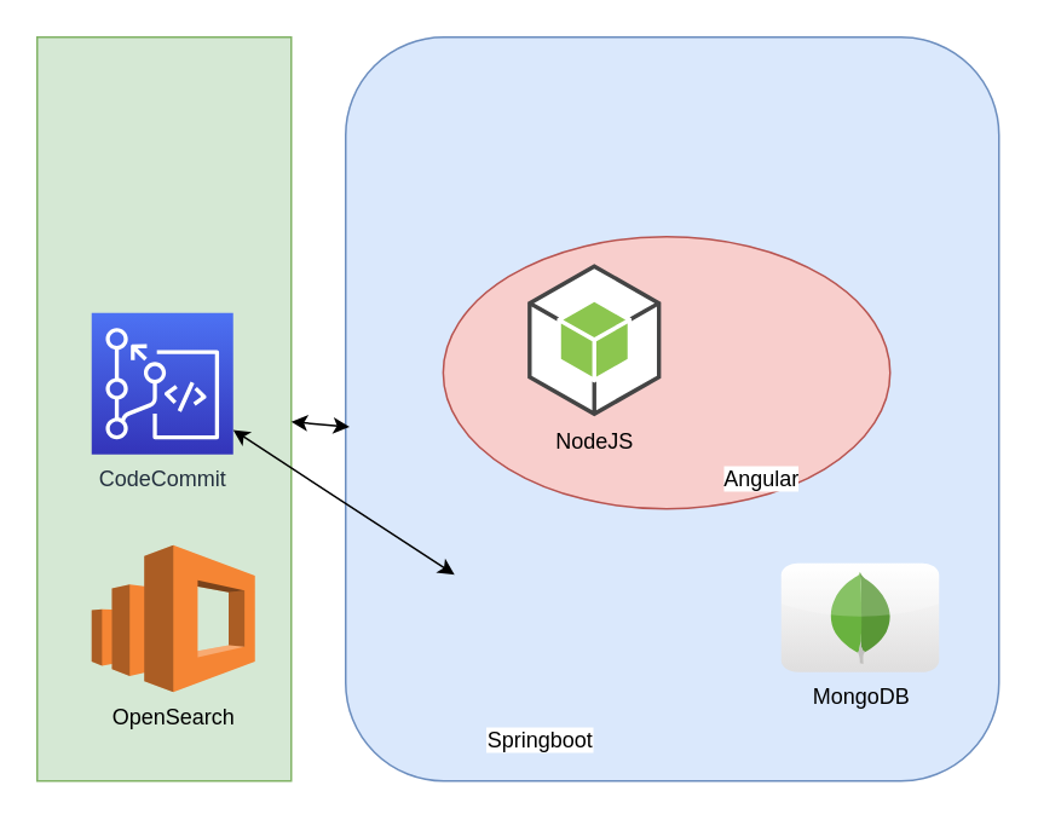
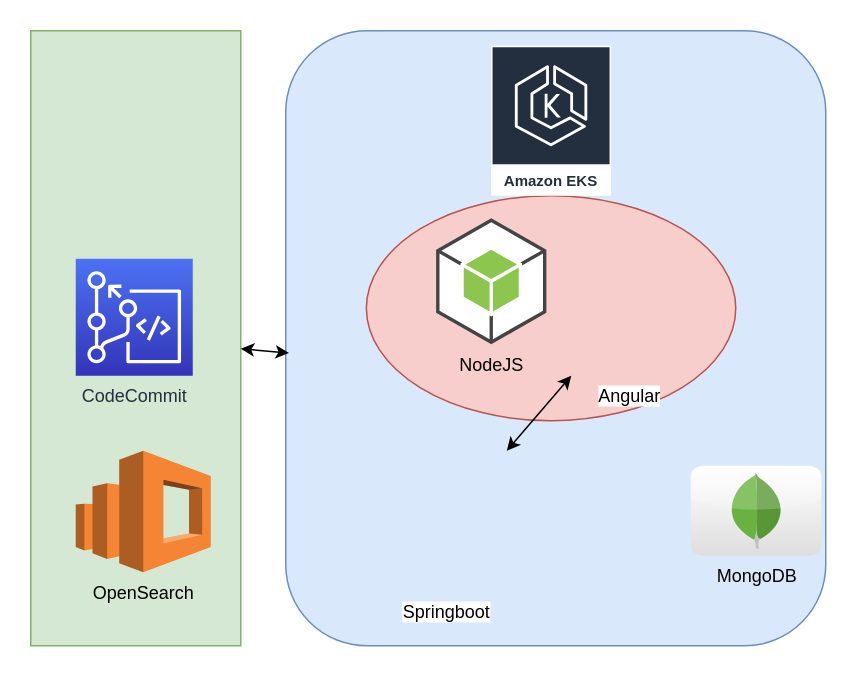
  <mxCell id="0" />
  <mxCell id="1" parent="0" />
  <mxCell id="2" value="" style="rounded=0;whiteSpace=wrap;html=1;fillColor=#d5e8d4;strokeColor=#82b366;" vertex="1" parent="1"><mxGeometry x="20" y="20" width="140" height="410" as="geometry" /></mxCell>
  <mxCell id="3" value="" style="rounded=1;whiteSpace=wrap;html=1;fillColor=#dae8fc;strokeColor=#6c8ebf;" vertex="1" parent="1"><mxGeometry x="190" y="20" width="360" height="410" as="geometry" /></mxCell>
  <mxCell id="4" value="" style="ellipse;whiteSpace=wrap;html=1;fillColor=#f8cecc;strokeColor=#b85450;" vertex="1" parent="1"><mxGeometry x="243.75" y="130" width="246.25" height="150" as="geometry" /></mxCell>
+ <mxCell id="5" value="Amazon EKS" style="sketch=0;outlineConnect=0;fontColor=#232F3E;gradientColor=none;strokeColor=#ffffff;fillColor=#232F3E;dashed=0;verticalLabelPosition=middle;verticalAlign=bottom;align=center;html=1;whiteSpace=wrap;fontSize=10;fontStyle=1;spacing=3;shape=mxgraph.aws4.productIcon;prIcon=mxgraph.aws4.eks;" parent="1" vertex="1"><mxGeometry x="326.88" y="30" width="80" height="100" as="geometry" /></mxCell>
  <mxCell id="6" value="CodeCommit" style="sketch=0;points=[[0,0,0],[0.25,0,0],[0.5,0,0],[0.75,0,0],[1,0,0],[0,1,0],[0.25,1,0],[0.5,1,0],[0.75,1,0],[1,1,0],[0,0.25,0],[0,0.5,0],[0,0.75,0],[1,0.25,0],[1,0.5,0],[1,0.75,0]];outlineConnect=0;fontColor=#232F3E;gradientColor=#4D72F3;gradientDirection=north;fillColor=#3334B9;strokeColor=#ffffff;dashed=0;verticalLabelPosition=bottom;verticalAlign=top;align=center;html=1;fontSize=12;fontStyle=0;aspect=fixed;shape=mxgraph.aws4.resourceIcon;resIcon=mxgraph.aws4.codecommit;" parent="1" vertex="1"><mxGeometry x="50" y="172" width="78" height="78" as="geometry" /></mxCell>
  <mxCell id="7" value="OpenSearch" style="outlineConnect=0;dashed=0;verticalLabelPosition=bottom;verticalAlign=top;align=center;html=1;shape=mxgraph.aws3.elasticsearch_service;fillColor=#F58534;gradientColor=none;" parent="1" vertex="1"><mxGeometry x="50" y="300" width="90" height="81" as="geometry" /></mxCell>
- <mxCell id="8" value="MongoDB" style="dashed=0;outlineConnect=0;html=1;align=center;labelPosition=center;verticalLabelPosition=bottom;verticalAlign=top;shape=mxgraph.webicons.mongodb;gradientColor=#DFDEDE" parent="1" vertex="1"><mxGeometry x="430" y="310" width="87" height="60" as="geometry" /></mxCell>
+ <mxCell id="8" value="MongoDB" style="dashed=0;outlineConnect=0;html=1;align=center;labelPosition=center;verticalLabelPosition=bottom;verticalAlign=top;shape=mxgraph.webicons.mongodb;gradientColor=#DFDEDE" parent="1" vertex="1"><mxGeometry x="460" y="310" width="87" height="60" as="geometry" /></mxCell>
  <mxCell id="9" value="Angular" style="shape=image;html=1;verticalAlign=top;verticalLabelPosition=bottom;labelBackgroundColor=#ffffff;imageAspect=0;aspect=fixed;image=https://cdn0.iconfinder.com/data/icons/phosphor-duotone-vol-1/256/angular-logo-duotone-128.png" parent="1" vertex="1"><mxGeometry x="374" y="160" width="90" height="90" as="geometry" /></mxCell>
  <mxCell id="10" value="Springboot&lt;br&gt;" style="shape=image;html=1;verticalAlign=top;verticalLabelPosition=bottom;labelBackgroundColor=#ffffff;imageAspect=0;aspect=fixed;image=https://cdn2.iconfinder.com/data/icons/boxicons-logos/24/bxl-spring-boot-128.png" parent="1" vertex="1"><mxGeometry x="250" y="300" width="94" height="94" as="geometry" /></mxCell>
  <mxCell id="11" value="NodeJS" style="outlineConnect=0;dashed=0;verticalLabelPosition=bottom;verticalAlign=top;align=center;html=1;shape=mxgraph.aws3.android;fillColor=#8CC64F;gradientColor=none;" parent="1" vertex="1"><mxGeometry x="290.25" y="145" width="73.5" height="84" as="geometry" /></mxCell>
- <mxCell id="12" value="" style="endArrow=classic;startArrow=classic;html=1;rounded=0;" edge="1" parent="1" source="10" target="6"><mxGeometry width="50" height="50" relative="1" as="geometry"><mxPoint x="154" y="250" as="sourcePoint" /><mxPoint x="204" y="200" as="targetPoint" /></mxGeometry></mxCell>
+ <mxCell id="12" value="" style="endArrow=classic;startArrow=classic;html=1;rounded=0;" edge="1" parent="1" source="10" target="9"><mxGeometry width="50" height="50" relative="1" as="geometry"><mxPoint x="154" y="250" as="sourcePoint" /><mxPoint x="204" y="200" as="targetPoint" /></mxGeometry></mxCell>
  <mxCell id="13" value="" style="endArrow=classic;startArrow=classic;html=1;rounded=0;exitX=1;exitY=0.517;exitDx=0;exitDy=0;exitPerimeter=0;entryX=0.006;entryY=0.524;entryDx=0;entryDy=0;entryPerimeter=0;" edge="1" parent="1" source="2" target="3"><mxGeometry width="50" height="50" relative="1" as="geometry"><mxPoint x="176" y="280" as="sourcePoint" /><mxPoint x="226" y="230" as="targetPoint" /></mxGeometry></mxCell>
